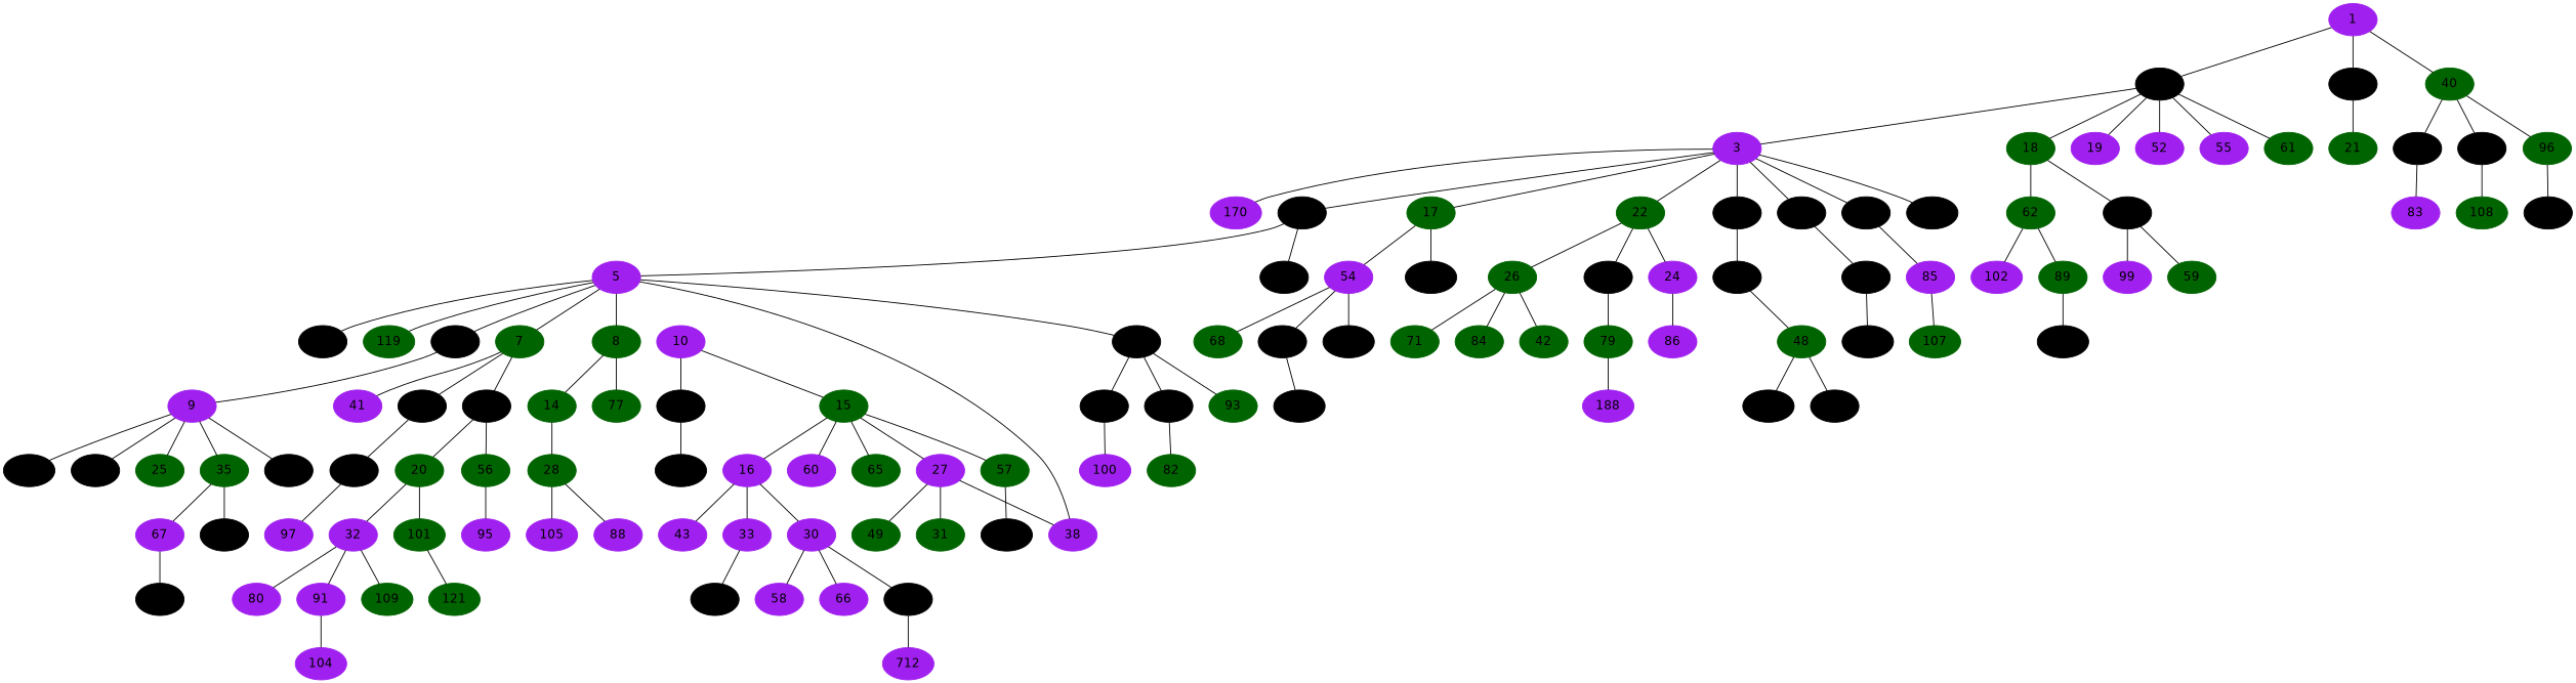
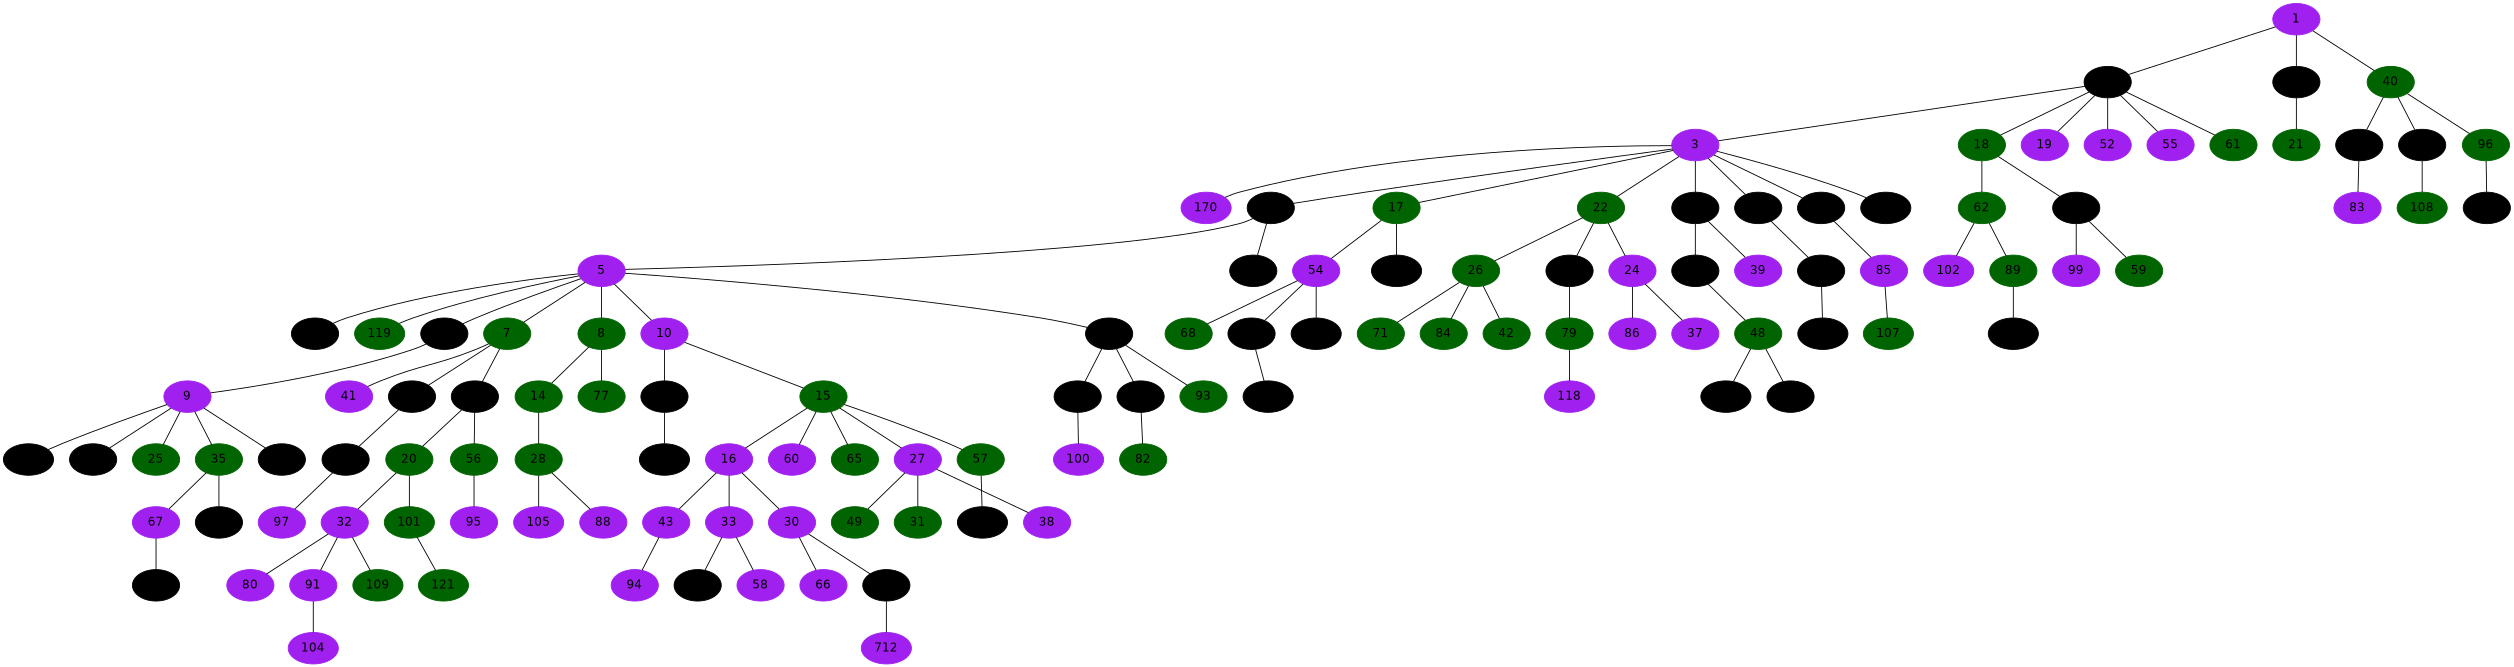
  graph {
    fontname="DejaVu Sans"
    node [color=black fontname="DejaVu Sans" style=filled]
    edge [fontname="DejaVu Sans"]
    2
    1 [color=purple]
    12
    40 [color=darkgreen]
    3 [color=purple]
    18 [color=darkgreen]
    19 [color=purple]
    52 [color=purple]
    55 [color=purple]
    61 [color=darkgreen]
    21 [color=darkgreen]
    45
    69
    96 [color=darkgreen]
    4
    17 [color=darkgreen]
    22 [color=darkgreen]
    23
    47
    51
    103
    n22 [color=purple label=170]
    44
    62 [color=darkgreen]
    5 [color=purple]
    73
    54 [color=purple]
    117
    24 [color=purple]
    26 [color=darkgreen]
    76
    29
+   39 [color=purple]
    81
    85 [color=purple]
    6
    7 [color=darkgreen]
    8 [color=darkgreen]
    10 [color=purple]
    34
    87
    119 [color=darkgreen]
    9 [color=purple]
    11
    41 [color=purple]
    46
    14 [color=darkgreen]
    77 [color=darkgreen]
    15 [color=darkgreen]
    75
    53
    78
    93 [color=darkgreen]
    13
    25 [color=darkgreen]
    35 [color=darkgreen]
    92
    110
    20 [color=darkgreen]
    56 [color=darkgreen]
    50
    28 [color=darkgreen]
    67 [color=purple]
    70
    16 [color=purple]
    27 [color=purple]
    57 [color=darkgreen]
    60 [color=purple]
    65 [color=darkgreen]
    122
    32 [color=purple]
    101 [color=darkgreen]
    95 [color=purple]
    88 [color=purple]
    105 [color=purple]
    30 [color=purple]
    33 [color=purple]
    43 [color=purple]
    31 [color=darkgreen]
    38 [color=purple]
    49 [color=darkgreen]
    115
    36
    66 [color=purple]
    58 [color=purple]
    64
+   94 [color=purple]
    68 [color=darkgreen]
    74
    106
    59 [color=darkgreen]
    99 [color=purple]
    89 [color=darkgreen]
    102 [color=purple]
    80 [color=purple]
    91 [color=purple]
    109 [color=darkgreen]
    121 [color=darkgreen]
+   37 [color=purple]
    86 [color=purple]
    42 [color=darkgreen]
    71 [color=darkgreen]
    84 [color=darkgreen]
    79 [color=darkgreen]
    48 [color=darkgreen]
    72
    113
    n108 [color=purple label=712]
    104 [color=purple]
    100 [color=purple]
    82 [color=darkgreen]
    90
    83 [color=purple]
    108 [color=darkgreen]
    98
    97 [color=purple]
    111
    107 [color=darkgreen]
    114
    116
-   118 [color=purple label=188]
+   118 [color=purple]
    2 -- 3
    2 -- 18
    2 -- 19
    2 -- 52
    2 -- 55
    2 -- 61
    1 -- 2
    1 -- 12
    1 -- 40
    12 -- 21
    40 -- 45
    40 -- 69
    40 -- 96
    3 -- 4
    3 -- 17
    3 -- 22
    3 -- 23
    3 -- 47
    3 -- 51
    3 -- 103
    3 -- n22
    18 -- 44
    18 -- 62
    45 -- 83
    69 -- 108
    96 -- 98
    4 -- 5
    4 -- 73
    17 -- 54
    17 -- 117
    22 -- 24
    22 -- 26
    22 -- 76
    23 -- 29
+   23 -- 39
    47 -- 81
    51 -- 85
    44 -- 59
    44 -- 99
    62 -- 89
    62 -- 102
    5 -- 6
    5 -- 7
    5 -- 8
-   5 -- 38
+   5 -- 10
    5 -- 34
    5 -- 87
    5 -- 119
    54 -- 68
    54 -- 74
    54 -- 106
+   24 -- 37
    24 -- 86
    26 -- 42
    26 -- 71
    26 -- 84
    76 -- 79
    29 -- 48
    81 -- 111
    85 -- 107
    6 -- 9
    7 -- 11
    7 -- 41
    7 -- 46
    8 -- 14
    8 -- 77
    10 -- 15
    10 -- 75
    34 -- 53
    34 -- 78
    34 -- 93
    9 -- 13
    9 -- 25
    9 -- 35
    9 -- 92
    9 -- 110
    11 -- 20
    11 -- 56
    46 -- 50
    14 -- 28
    15 -- 16
    15 -- 27
    15 -- 57
    15 -- 60
    15 -- 65
    75 -- 122
    53 -- 100
    78 -- 82
    35 -- 67
    35 -- 70
    20 -- 32
    20 -- 101
    56 -- 95
    50 -- 97
    28 -- 88
    28 -- 105
    67 -- 90
    16 -- 30
    16 -- 33
    16 -- 43
    27 -- 31
    27 -- 38
    27 -- 49
    57 -- 115
    32 -- 80
    32 -- 91
    32 -- 109
    101 -- 121
    30 -- 36
    30 -- 66
-   30 -- 58
+   33 -- 58
    33 -- 64
+   43 -- 94
    36 -- n108
    74 -- 114
    89 -- 116
    91 -- 104
    79 -- 118
    48 -- 72
    48 -- 113
  }
